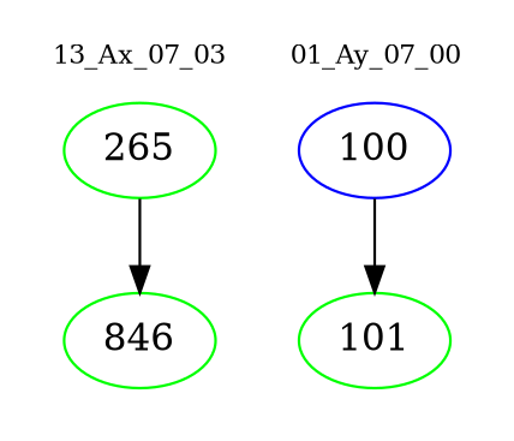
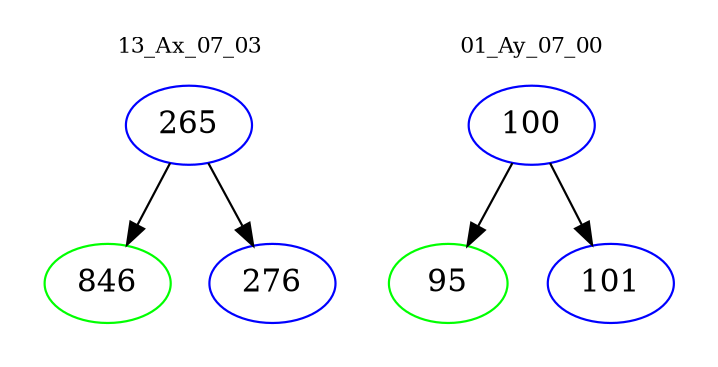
  digraph {
    node [color=blue]
    edge [color=black]
-   n1 [color=green label=265]
+   n1 [label=265]
    n2 [color=green label=846]
+   n3 [label=276]
    n4 [label=100]
-   n6 [color=green label=101]
+   n5 [color=green label=95]
+   n6 [label=101]
    subgraph cluster_1 {
      color=white
      fontsize=10
      label="13_Ax_07_03"
      n1
      n2
+     n3
    }
    subgraph cluster_2 {
      color=white
      fontsize=10
      label="01_Ay_07_00"
      n4
+     n5
      n6
    }
    n1 -> n2
+   n1 -> n3
+   n4 -> n5
    n4 -> n6
  }
